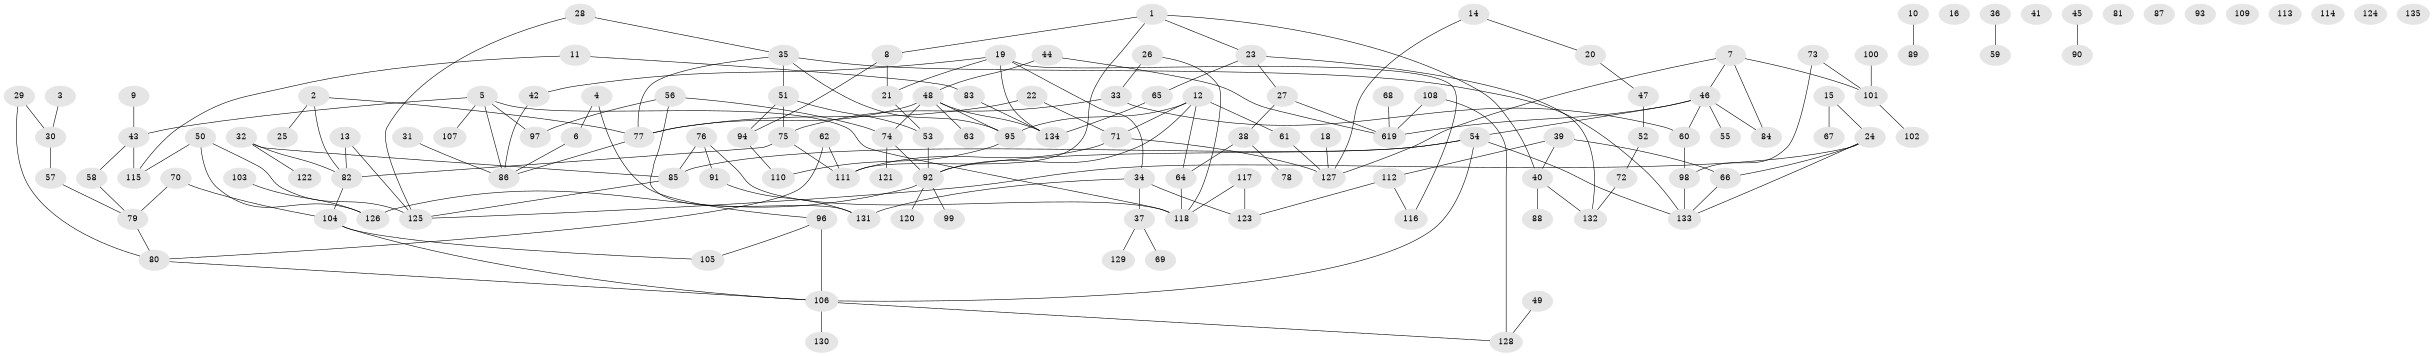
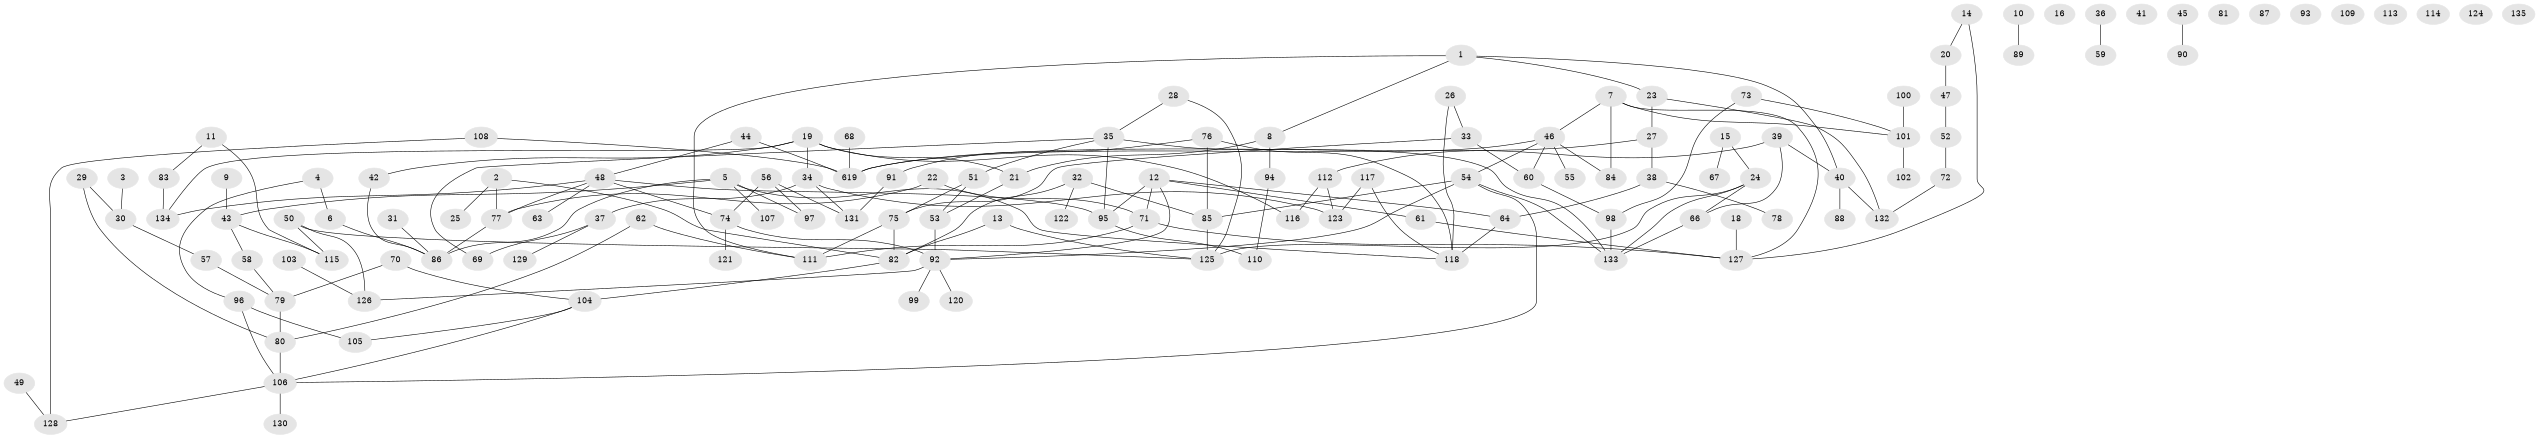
  graph {
    node [color=gray90 style=filled]
    1
    8
    23
    40
    111
    21
    94
    27
-   65
    132
    88
    2
    25
    77
    82
    86
    104
    3
    30
    57
    4
    6
    96
    106
    105
    5
    43
    97
    107
    118
    115
    58
    7
    46
    84
    101
    127
    n38 [label=619]
    60
    54
    55
    102
    53
    110
    9
    10
    89
    11
    83
    134
    12
    61
    64
    71
    92
    95
    126
    99
    120
    13
    125
    14
    20
    47
    15
    24
    67
    66
    133
    16
    117
    123
    18
    19
    34
    42
    116
    37
    131
    52
    22
    38
    26
    33
    75
    78
    28
    35
    51
    69
    29
    80
    79
    31
    32
    85
    122
    98
    129
    36
    59
    39
    112
    41
    44
    48
    63
    74
    45
    90
    72
    121
    49
    128
    50
    130
    56
    62
    68
    70
    73
    76
    91
    81
    87
    93
    100
    103
    108
    109
    113
    114
    124
    135
    1 -- 8
    1 -- 23
    1 -- 40
    1 -- 111
    8 -- 21
    8 -- 94
    23 -- 27
-   23 -- 65
    23 -- 132
    40 -- 132
    40 -- 88
    21 -- 53
    94 -- 110
    27 -- n38
    27 -- 38
-   65 -- 134
    2 -- 25
    2 -- 77
    2 -- 82
    77 -- 86
    82 -- 104
    104 -- 106
    104 -- 105
    3 -- 30
    30 -- 57
    57 -- 79
    4 -- 6
    4 -- 96
    6 -- 86
    96 -- 106
    96 -- 105
    106 -- 128
    106 -- 130
    5 -- 86
    5 -- 43
    5 -- 97
    5 -- 107
    5 -- 118
    43 -- 115
    43 -- 58
    58 -- 79
    7 -- 46
    7 -- 84
    7 -- 101
    7 -- 127
    46 -- 84
    46 -- n38
    46 -- 60
    46 -- 54
    46 -- 55
    101 -- 102
    60 -- 98
    54 -- 106
    54 -- 92
    54 -- 133
    54 -- 85
    53 -- 92
    9 -- 43
    10 -- 89
    11 -- 115
    11 -- 83
    83 -- 134
    12 -- 61
    12 -- 64
    12 -- 71
    12 -- 92
    12 -- 95
    61 -- 127
    64 -- 118
    71 -- 111
    71 -- 127
    92 -- 126
    92 -- 99
    92 -- 120
    95 -- 110
    13 -- 82
    13 -- 125
    14 -- 127
    14 -- 20
    20 -- 47
    47 -- 52
    15 -- 24
    15 -- 67
    24 -- 125
    24 -- 66
    24 -- 133
    66 -- 133
    117 -- 118
    117 -- 123
    18 -- 127
    19 -- 21
    19 -- 134
    19 -- 34
    19 -- 42
    19 -- 116
    34 -- 123
    34 -- 37
    34 -- 131
    42 -- 86
    37 -- 69
    37 -- 129
    52 -- 72
    22 -- 77
    22 -- 71
    38 -- 64
    38 -- 78
    26 -- 118
    26 -- 33
    33 -- 60
    33 -- 75
    75 -- 111
    75 -- 82
    28 -- 125
    28 -- 35
    35 -- 95
    35 -- 133
    35 -- 51
-   35 -- 77
-   51 -- 94
+   35 -- 69
    51 -- 53
    51 -- 75
    29 -- 30
    29 -- 80
    80 -- 106
    79 -- 80
    31 -- 86
    32 -- 82
    32 -- 85
    32 -- 122
    85 -- 125
    98 -- 133
    36 -- 59
    39 -- 40
    39 -- 66
    39 -- 112
    112 -- 123
    112 -- 116
    44 -- n38
    44 -- 48
    48 -- 77
    48 -- 134
    48 -- 95
    48 -- 63
    48 -- 74
    74 -- 92
    74 -- 121
    45 -- 90
    72 -- 132
    49 -- 128
    50 -- 115
    50 -- 126
    50 -- 125
    56 -- 97
    56 -- 131
    56 -- 74
    62 -- 111
    62 -- 80
    68 -- n38
    70 -- 104
    70 -- 79
    73 -- 101
    73 -- 98
    76 -- 118
    76 -- 85
    76 -- 91
    91 -- 131
    100 -- 101
    103 -- 126
    108 -- n38
    108 -- 128
  }
